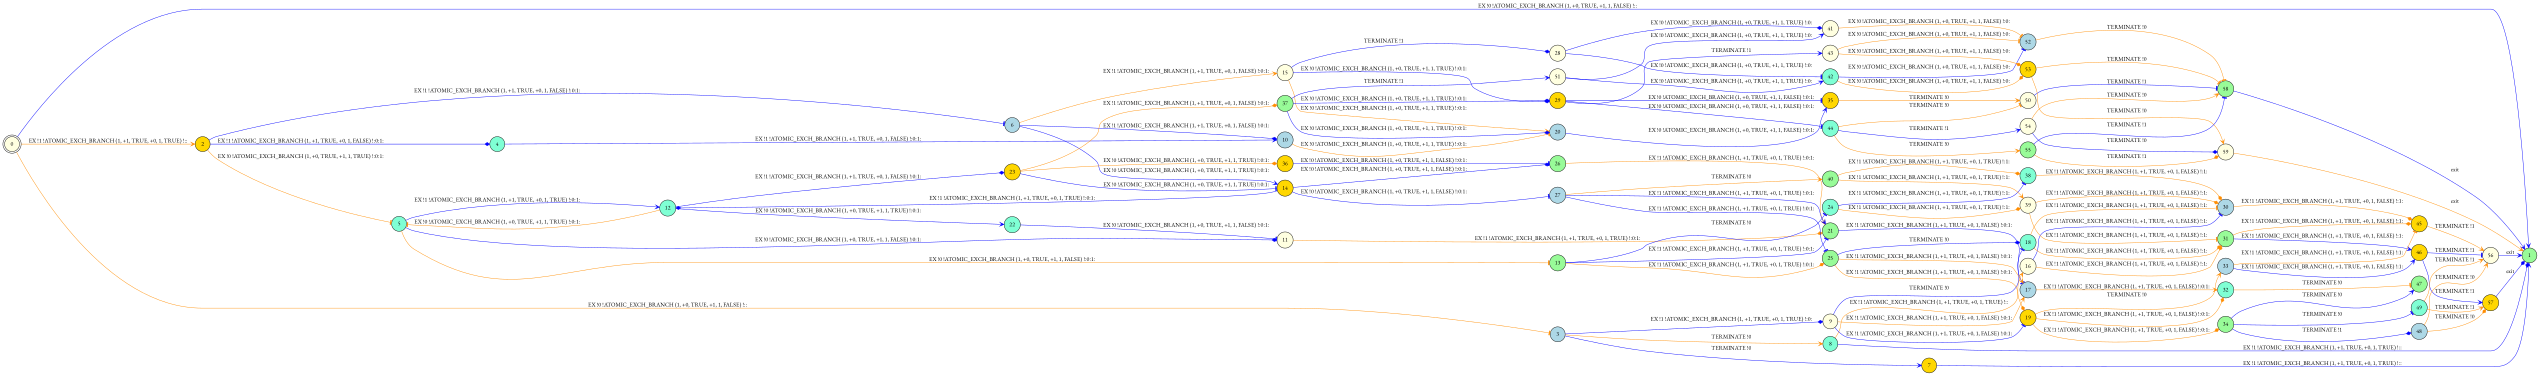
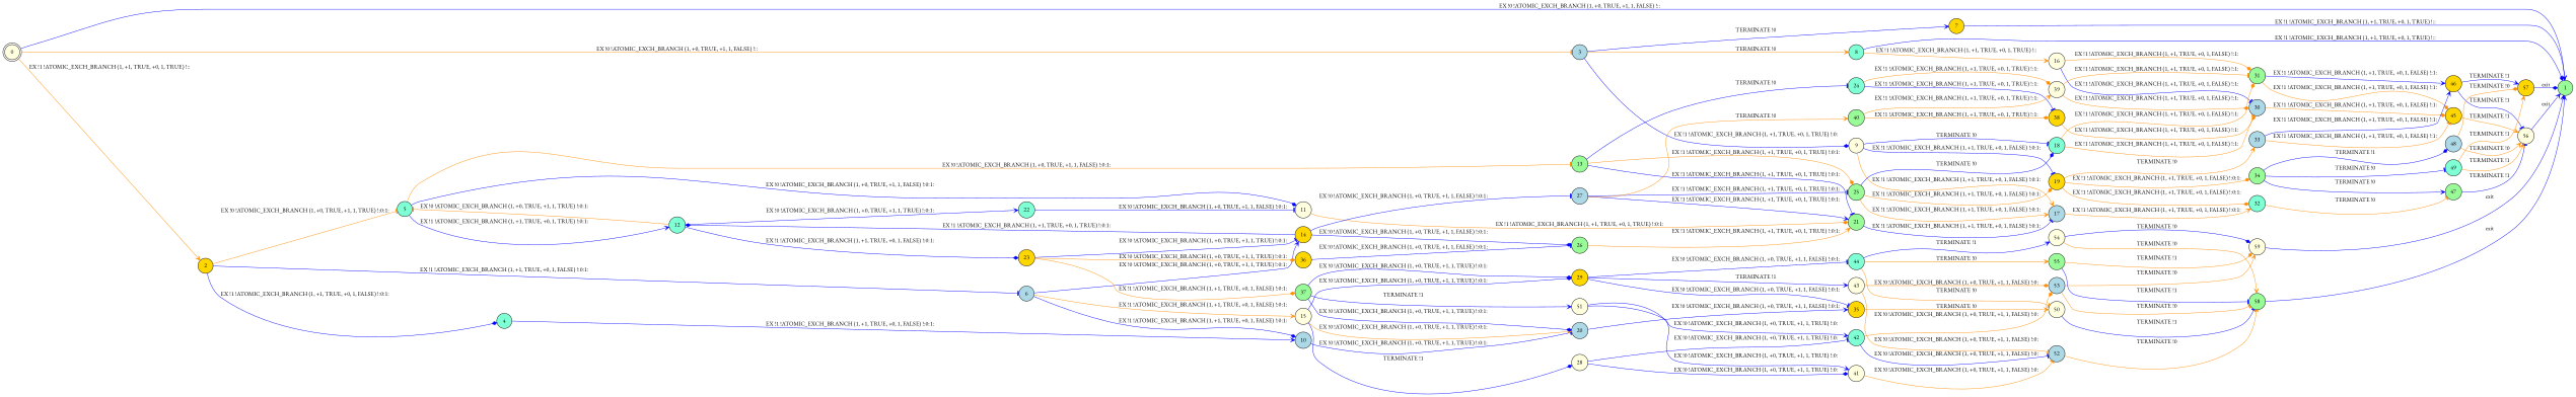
  digraph {
    fontname="EB Garamond"
    rankdir=LR
    node [fillcolor=lightyellow fontname="EB Garamond" shape=circle style=filled]
    edge [arrowhead=vee color=blue fontname="EB Garamond"]
    0 [peripheries=2]
    1 [fillcolor=palegreen]
    2 [fillcolor=gold]
    3 [fillcolor=lightblue]
    4 [fillcolor=aquamarine]
    5 [fillcolor=aquamarine]
    6 [fillcolor=lightblue]
    7 [fillcolor=gold]
    8 [fillcolor=aquamarine]
    9
    10 [fillcolor=lightblue]
    11
    12 [fillcolor=aquamarine]
    13 [fillcolor=palegreen]
    14 [fillcolor=gold]
    15
    16
    17 [fillcolor=lightblue]
    18 [fillcolor=aquamarine]
    19 [fillcolor=gold]
    20 [fillcolor=lightblue]
    21 [fillcolor=palegreen]
    22 [fillcolor=aquamarine]
    23 [fillcolor=gold]
    24 [fillcolor=aquamarine]
    25 [fillcolor=palegreen]
    26 [fillcolor=palegreen]
    27 [fillcolor=lightblue]
    28
    29 [fillcolor=gold]
    30 [fillcolor=lightblue]
    31 [fillcolor=palegreen]
    32 [fillcolor=aquamarine]
    33 [fillcolor=lightblue]
    34 [fillcolor=palegreen]
    35 [fillcolor=gold]
    36 [fillcolor=gold]
    37 [fillcolor=palegreen]
-   38 [fillcolor=aquamarine]
+   38 [fillcolor=gold]
    39
    40 [fillcolor=palegreen]
    41
    42 [fillcolor=aquamarine]
    43
    44 [fillcolor=aquamarine]
    45 [fillcolor=gold]
    46 [fillcolor=gold]
    47 [fillcolor=palegreen]
    48 [fillcolor=lightblue]
    49 [fillcolor=aquamarine]
    50
    51
    52 [fillcolor=lightblue]
-   53 [fillcolor=gold]
+   53 [fillcolor=lightblue]
    54
    55 [fillcolor=palegreen]
    56
    57 [fillcolor=gold]
    58 [fillcolor=palegreen]
    59
    0 -> 1 [label="EX !0 !ATOMIC_EXCH_BRANCH (1, +0, TRUE, +1, 1, FALSE) !::"]
    0 -> 2 [color=darkorange label="EX !1 !ATOMIC_EXCH_BRANCH (1, +1, TRUE, +0, 1, TRUE) !::"]
    0 -> 3 [arrowhead=tee color=darkorange label="EX !0 !ATOMIC_EXCH_BRANCH (1, +0, TRUE, +1, 1, FALSE) !::"]
    2 -> 4 [arrowhead=diamond label="EX !1 !ATOMIC_EXCH_BRANCH (1, +1, TRUE, +0, 1, FALSE) !:0:1:"]
    2 -> 5 [arrowhead=tee color=darkorange label="EX !0 !ATOMIC_EXCH_BRANCH (1, +0, TRUE, +1, 1, TRUE) !:0:1:"]
    2 -> 6 [arrowhead=tee label="EX !1 !ATOMIC_EXCH_BRANCH (1, +1, TRUE, +0, 1, FALSE) !:0:1:"]
    3 -> 7 [label="TERMINATE !0"]
    3 -> 8 [color=darkorange label="TERMINATE !0"]
    3 -> 9 [arrowhead=diamond label="EX !1 !ATOMIC_EXCH_BRANCH (1, +1, TRUE, +0, 1, TRUE) !:0:"]
    4 -> 10 [label="EX !1 !ATOMIC_EXCH_BRANCH (1, +1, TRUE, +0, 1, FALSE) !:0:1:"]
    5 -> 11 [arrowhead=diamond label="EX !0 !ATOMIC_EXCH_BRANCH (1, +0, TRUE, +1, 1, FALSE) !:0:1:"]
    5 -> 12 [label="EX !1 !ATOMIC_EXCH_BRANCH (1, +1, TRUE, +0, 1, TRUE) !:0:1:"]
    5 -> 13 [arrowhead=tee color=darkorange label="EX !0 !ATOMIC_EXCH_BRANCH (1, +0, TRUE, +1, 1, FALSE) !:0:1:"]
    6 -> 10 [arrowhead=diamond label="EX !1 !ATOMIC_EXCH_BRANCH (1, +1, TRUE, +0, 1, FALSE) !:0:1:"]
    6 -> 14 [label="EX !0 !ATOMIC_EXCH_BRANCH (1, +0, TRUE, +1, 1, TRUE) !:0:1:"]
    6 -> 15 [color=darkorange label="EX !1 !ATOMIC_EXCH_BRANCH (1, +1, TRUE, +0, 1, FALSE) !:0:1:"]
    7 -> 1 [label="EX !1 !ATOMIC_EXCH_BRANCH (1, +1, TRUE, +0, 1, TRUE) !::"]
    8 -> 1 [arrowhead=diamond label="EX !1 !ATOMIC_EXCH_BRANCH (1, +1, TRUE, +0, 1, TRUE) !::"]
    8 -> 16 [color=darkorange label="EX !1 !ATOMIC_EXCH_BRANCH (1, +1, TRUE, +0, 1, TRUE) !::"]
    9 -> 17 [color=darkorange label="EX !1 !ATOMIC_EXCH_BRANCH (1, +1, TRUE, +0, 1, FALSE) !:0:1:"]
    9 -> 18 [arrowhead=tee label="TERMINATE !0"]
    9 -> 19 [arrowhead=tee label="EX !1 !ATOMIC_EXCH_BRANCH (1, +1, TRUE, +0, 1, FALSE) !:0:1:"]
-   10 -> 20 [arrowhead=tee color=darkorange label="EX !0 !ATOMIC_EXCH_BRANCH (1, +0, TRUE, +1, 1, TRUE) !:0:1:"]
+   10 -> 20 [arrowhead=tee label="EX !0 !ATOMIC_EXCH_BRANCH (1, +0, TRUE, +1, 1, TRUE) !:0:1:"]
    11 -> 21 [arrowhead=diamond color=darkorange label="EX !1 !ATOMIC_EXCH_BRANCH (1, +1, TRUE, +0, 1, TRUE) !:0:1:"]
    12 -> 5 [arrowhead=tee color=darkorange label="EX !0 !ATOMIC_EXCH_BRANCH (1, +0, TRUE, +1, 1, TRUE) !:0:1:"]
    12 -> 22 [label="EX !0 !ATOMIC_EXCH_BRANCH (1, +0, TRUE, +1, 1, TRUE) !:0:1:"]
    12 -> 23 [arrowhead=diamond label="EX !1 !ATOMIC_EXCH_BRANCH (1, +1, TRUE, +0, 1, FALSE) !:0:1:"]
    13 -> 21 [arrowhead=tee label="EX !1 !ATOMIC_EXCH_BRANCH (1, +1, TRUE, +0, 1, TRUE) !:0:1:"]
    13 -> 24 [arrowhead=tee label="TERMINATE !0"]
    13 -> 25 [arrowhead=diamond color=darkorange label="EX !1 !ATOMIC_EXCH_BRANCH (1, +1, TRUE, +0, 1, TRUE) !:0:1:"]
    14 -> 12 [arrowhead=diamond label="EX !1 !ATOMIC_EXCH_BRANCH (1, +1, TRUE, +0, 1, TRUE) !:0:1:"]
    14 -> 26 [arrowhead=diamond label="EX !0 !ATOMIC_EXCH_BRANCH (1, +0, TRUE, +1, 1, FALSE) !:0:1:"]
    14 -> 27 [arrowhead=tee label="EX !0 !ATOMIC_EXCH_BRANCH (1, +0, TRUE, +1, 1, FALSE) !:0:1:"]
    15 -> 20 [color=darkorange label="EX !0 !ATOMIC_EXCH_BRANCH (1, +0, TRUE, +1, 1, TRUE) !:0:1:"]
    15 -> 28 [arrowhead=diamond label="TERMINATE !1"]
    15 -> 29 [arrowhead=diamond label="EX !0 !ATOMIC_EXCH_BRANCH (1, +0, TRUE, +1, 1, TRUE) !:0:1:"]
    16 -> 30 [arrowhead=tee label="EX !1 !ATOMIC_EXCH_BRANCH (1, +1, TRUE, +0, 1, FALSE) !:1:"]
    16 -> 31 [arrowhead=diamond color=darkorange label="EX !1 !ATOMIC_EXCH_BRANCH (1, +1, TRUE, +0, 1, FALSE) !:1:"]
    17 -> 32 [color=darkorange label="EX !1 !ATOMIC_EXCH_BRANCH (1, +1, TRUE, +0, 1, FALSE) !:0:1:"]
    18 -> 30 [arrowhead=tee color=darkorange label="EX !1 !ATOMIC_EXCH_BRANCH (1, +1, TRUE, +0, 1, FALSE) !:1:"]
    18 -> 31 [arrowhead=diamond color=darkorange label="EX !1 !ATOMIC_EXCH_BRANCH (1, +1, TRUE, +0, 1, FALSE) !:1:"]
    19 -> 32 [arrowhead=diamond color=darkorange label="EX !1 !ATOMIC_EXCH_BRANCH (1, +1, TRUE, +0, 1, FALSE) !:0:1:"]
    19 -> 33 [color=darkorange label="TERMINATE !0"]
    19 -> 34 [arrowhead=diamond color=darkorange label="EX !1 !ATOMIC_EXCH_BRANCH (1, +1, TRUE, +0, 1, FALSE) !:0:1:"]
    20 -> 35 [label="EX !0 !ATOMIC_EXCH_BRANCH (1, +0, TRUE, +1, 1, FALSE) !:0:1:"]
    21 -> 17 [arrowhead=tee label="EX !1 !ATOMIC_EXCH_BRANCH (1, +1, TRUE, +0, 1, FALSE) !:0:1:"]
    22 -> 11 [arrowhead=tee label="EX !0 !ATOMIC_EXCH_BRANCH (1, +0, TRUE, +1, 1, FALSE) !:0:1:"]
    23 -> 14 [arrowhead=tee label="EX !0 !ATOMIC_EXCH_BRANCH (1, +0, TRUE, +1, 1, TRUE) !:0:1:"]
    23 -> 36 [arrowhead=diamond color=darkorange label="EX !0 !ATOMIC_EXCH_BRANCH (1, +0, TRUE, +1, 1, TRUE) !:0:1:"]
    23 -> 37 [arrowhead=diamond color=darkorange label="EX !1 !ATOMIC_EXCH_BRANCH (1, +1, TRUE, +0, 1, FALSE) !:0:1:"]
    24 -> 38 [arrowhead=tee label="EX !1 !ATOMIC_EXCH_BRANCH (1, +1, TRUE, +0, 1, TRUE) !:1:"]
    24 -> 39 [arrowhead=diamond color=darkorange label="EX !1 !ATOMIC_EXCH_BRANCH (1, +1, TRUE, +0, 1, TRUE) !:1:"]
    25 -> 17 [color=darkorange label="EX !1 !ATOMIC_EXCH_BRANCH (1, +1, TRUE, +0, 1, FALSE) !:0:1:"]
    25 -> 18 [arrowhead=diamond label="TERMINATE !0"]
    25 -> 19 [arrowhead=diamond color=darkorange label="EX !1 !ATOMIC_EXCH_BRANCH (1, +1, TRUE, +0, 1, FALSE) !:0:1:"]
    26 -> 21 [color=darkorange label="EX !1 !ATOMIC_EXCH_BRANCH (1, +1, TRUE, +0, 1, TRUE) !:0:1:"]
    27 -> 21 [label="EX !1 !ATOMIC_EXCH_BRANCH (1, +1, TRUE, +0, 1, TRUE) !:0:1:"]
    27 -> 25 [arrowhead=tee label="EX !1 !ATOMIC_EXCH_BRANCH (1, +1, TRUE, +0, 1, TRUE) !:0:1:"]
    27 -> 40 [color=darkorange label="TERMINATE !0"]
    28 -> 41 [arrowhead=diamond label="EX !0 !ATOMIC_EXCH_BRANCH (1, +0, TRUE, +1, 1, TRUE) !:0:"]
    28 -> 42 [arrowhead=tee label="EX !0 !ATOMIC_EXCH_BRANCH (1, +0, TRUE, +1, 1, TRUE) !:0:"]
    29 -> 35 [arrowhead=tee label="EX !0 !ATOMIC_EXCH_BRANCH (1, +0, TRUE, +1, 1, FALSE) !:0:1:"]
    29 -> 43 [label="TERMINATE !1"]
    29 -> 44 [arrowhead=tee label="EX !0 !ATOMIC_EXCH_BRANCH (1, +0, TRUE, +1, 1, FALSE) !:0:1:"]
    30 -> 45 [arrowhead=diamond color=darkorange label="EX !1 !ATOMIC_EXCH_BRANCH (1, +1, TRUE, +0, 1, FALSE) !:1:"]
    31 -> 45 [arrowhead=diamond color=darkorange label="EX !1 !ATOMIC_EXCH_BRANCH (1, +1, TRUE, +0, 1, FALSE) !:1:"]
    31 -> 46 [label="EX !1 !ATOMIC_EXCH_BRANCH (1, +1, TRUE, +0, 1, FALSE) !:1:"]
    32 -> 47 [arrowhead=tee color=darkorange label="TERMINATE !0"]
    33 -> 45 [arrowhead=tee color=darkorange label="EX !1 !ATOMIC_EXCH_BRANCH (1, +1, TRUE, +0, 1, FALSE) !:1:"]
    33 -> 46 [label="EX !1 !ATOMIC_EXCH_BRANCH (1, +1, TRUE, +0, 1, FALSE) !:1:"]
    34 -> 47 [label="TERMINATE !0"]
    34 -> 48 [arrowhead=diamond label="TERMINATE !1"]
    34 -> 49 [arrowhead=tee label="TERMINATE !0"]
    35 -> 50 [color=darkorange label="TERMINATE !0"]
    36 -> 26 [arrowhead=tee label="EX !0 !ATOMIC_EXCH_BRANCH (1, +0, TRUE, +1, 1, FALSE) !:0:1:"]
    37 -> 20 [arrowhead=diamond label="EX !0 !ATOMIC_EXCH_BRANCH (1, +0, TRUE, +1, 1, TRUE) !:0:1:"]
    37 -> 29 [arrowhead=diamond label="EX !0 !ATOMIC_EXCH_BRANCH (1, +0, TRUE, +1, 1, TRUE) !:0:1:"]
    37 -> 51 [label="TERMINATE !1"]
    38 -> 30 [arrowhead=diamond color=darkorange label="EX !1 !ATOMIC_EXCH_BRANCH (1, +1, TRUE, +0, 1, FALSE) !:1:"]
    39 -> 30 [arrowhead=diamond color=darkorange label="EX !1 !ATOMIC_EXCH_BRANCH (1, +1, TRUE, +0, 1, FALSE) !:1:"]
    39 -> 31 [arrowhead=tee color=darkorange label="EX !1 !ATOMIC_EXCH_BRANCH (1, +1, TRUE, +0, 1, FALSE) !:1:"]
    40 -> 38 [arrowhead=diamond color=darkorange label="EX !1 !ATOMIC_EXCH_BRANCH (1, +1, TRUE, +0, 1, TRUE) !:1:"]
    40 -> 39 [color=darkorange label="EX !1 !ATOMIC_EXCH_BRANCH (1, +1, TRUE, +0, 1, TRUE) !:1:"]
    41 -> 52 [arrowhead=tee color=darkorange label="EX !0 !ATOMIC_EXCH_BRANCH (1, +0, TRUE, +1, 1, FALSE) !:0:"]
    42 -> 52 [arrowhead=tee label="EX !0 !ATOMIC_EXCH_BRANCH (1, +0, TRUE, +1, 1, FALSE) !:0:"]
    42 -> 53 [arrowhead=diamond color=darkorange label="EX !0 !ATOMIC_EXCH_BRANCH (1, +0, TRUE, +1, 1, FALSE) !:0:"]
    43 -> 52 [arrowhead=tee color=darkorange label="EX !0 !ATOMIC_EXCH_BRANCH (1, +0, TRUE, +1, 1, FALSE) !:0:"]
    43 -> 53 [arrowhead=diamond color=darkorange label="EX !0 !ATOMIC_EXCH_BRANCH (1, +0, TRUE, +1, 1, FALSE) !:0:"]
    44 -> 50 [arrowhead=tee color=darkorange label="TERMINATE !0"]
    44 -> 54 [label="TERMINATE !1"]
    44 -> 55 [color=darkorange label="TERMINATE !0"]
    45 -> 56 [color=darkorange label="TERMINATE !1"]
    46 -> 56 [arrowhead=tee label="TERMINATE !1"]
    46 -> 57 [label="TERMINATE !1"]
+   47 -> 56 [arrowhead=tee label="TERMINATE !1"]
    48 -> 56 [color=darkorange label="TERMINATE !0"]
    48 -> 57 [arrowhead=diamond color=darkorange label="TERMINATE !0"]
    49 -> 56 [color=darkorange label="TERMINATE !1"]
    49 -> 57 [color=darkorange label="TERMINATE !1"]
    50 -> 58 [arrowhead=tee label="TERMINATE !1"]
    51 -> 41 [label="EX !0 !ATOMIC_EXCH_BRANCH (1, +0, TRUE, +1, 1, TRUE) !:0:"]
    51 -> 42 [label="EX !0 !ATOMIC_EXCH_BRANCH (1, +0, TRUE, +1, 1, TRUE) !:0:"]
    52 -> 58 [arrowhead=tee color=darkorange label="TERMINATE !0"]
    53 -> 58 [arrowhead=tee color=darkorange label="TERMINATE !0"]
    53 -> 59 [color=darkorange label="TERMINATE !0"]
    54 -> 58 [color=darkorange label="TERMINATE !0"]
    54 -> 59 [arrowhead=diamond label="TERMINATE !0"]
    55 -> 58 [arrowhead=tee label="TERMINATE !1"]
    55 -> 59 [arrowhead=diamond color=darkorange label="TERMINATE !1"]
    56 -> 1 [label=exit]
    57 -> 1 [arrowhead=diamond label=exit]
    58 -> 1 [label=exit]
-   59 -> 1 [color=darkorange label=exit]
+   59 -> 1 [label=exit]
  }
